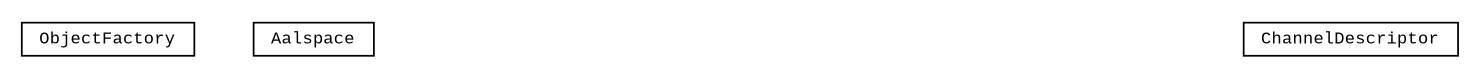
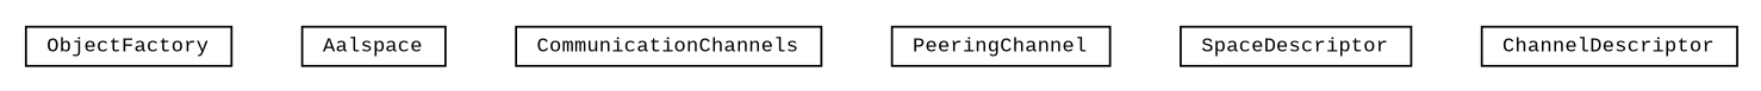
  digraph {
    nodesep=0.25
    ranksep=0.5
    fontname="Liberation Mono"
    node [fontcolor=black fontname="Liberation Mono" fontsize=10.0 shape=plaintext]
    n1 [label=<<table title="org.universAAL.middleware.interfaces.aalspace.xml.model.ObjectFactory" border="0" cellborder="1" cellspacing="0" cellpadding="2" port="p" href="./ObjectFactory.html"> 		<tr><td><table border="0" cellspacing="0" cellpadding="1"> <tr><td align="center" balign="center"> ObjectFactory </td></tr> 		</table></td></tr> 		</table>>]
    n2 [label=<<table title="org.universAAL.middleware.interfaces.aalspace.xml.model.Aalspace" border="0" cellborder="1" cellspacing="0" cellpadding="2" port="p" href="./Aalspace.html"> 		<tr><td><table border="0" cellspacing="0" cellpadding="1"> <tr><td align="center" balign="center"> Aalspace </td></tr> 		</table></td></tr> 		</table>>]
+   n3 [label=<<table title="org.universAAL.middleware.interfaces.aalspace.xml.model.Aalspace.CommunicationChannels" border="0" cellborder="1" cellspacing="0" cellpadding="2" port="p" href="./Aalspace.CommunicationChannels.html"> 		<tr><td><table border="0" cellspacing="0" cellpadding="1"> <tr><td align="center" balign="center"> CommunicationChannels </td></tr> 		</table></td></tr> 		</table>>]
+   n4 [label=<<table title="org.universAAL.middleware.interfaces.aalspace.xml.model.Aalspace.PeeringChannel" border="0" cellborder="1" cellspacing="0" cellpadding="2" port="p" href="./Aalspace.PeeringChannel.html"> 		<tr><td><table border="0" cellspacing="0" cellpadding="1"> <tr><td align="center" balign="center"> PeeringChannel </td></tr> 		</table></td></tr> 		</table>>]
+   n5 [label=<<table title="org.universAAL.middleware.interfaces.aalspace.xml.model.Aalspace.SpaceDescriptor" border="0" cellborder="1" cellspacing="0" cellpadding="2" port="p" href="./Aalspace.SpaceDescriptor.html"> 		<tr><td><table border="0" cellspacing="0" cellpadding="1"> <tr><td align="center" balign="center"> SpaceDescriptor </td></tr> 		</table></td></tr> 		</table>>]
    n6 [label=<<table title="org.universAAL.middleware.interfaces.aalspace.xml.model.ChannelDescriptor" border="0" cellborder="1" cellspacing="0" cellpadding="2" port="p" href="./ChannelDescriptor.html"> 		<tr><td><table border="0" cellspacing="0" cellpadding="1"> <tr><td align="center" balign="center"> ChannelDescriptor </td></tr> 		</table></td></tr> 		</table>>]
  }
